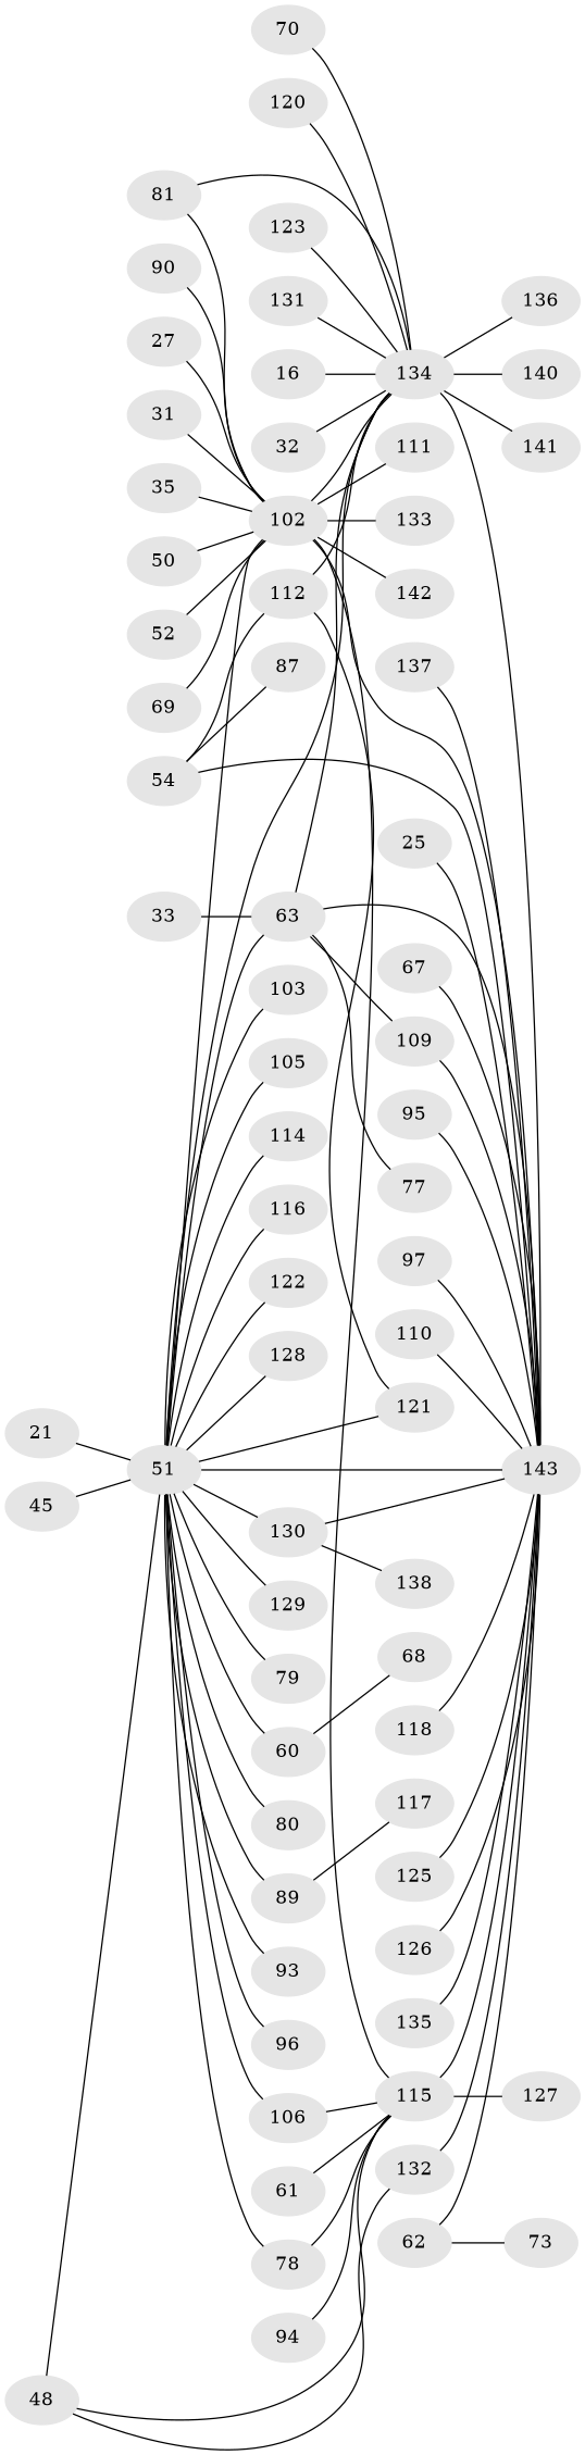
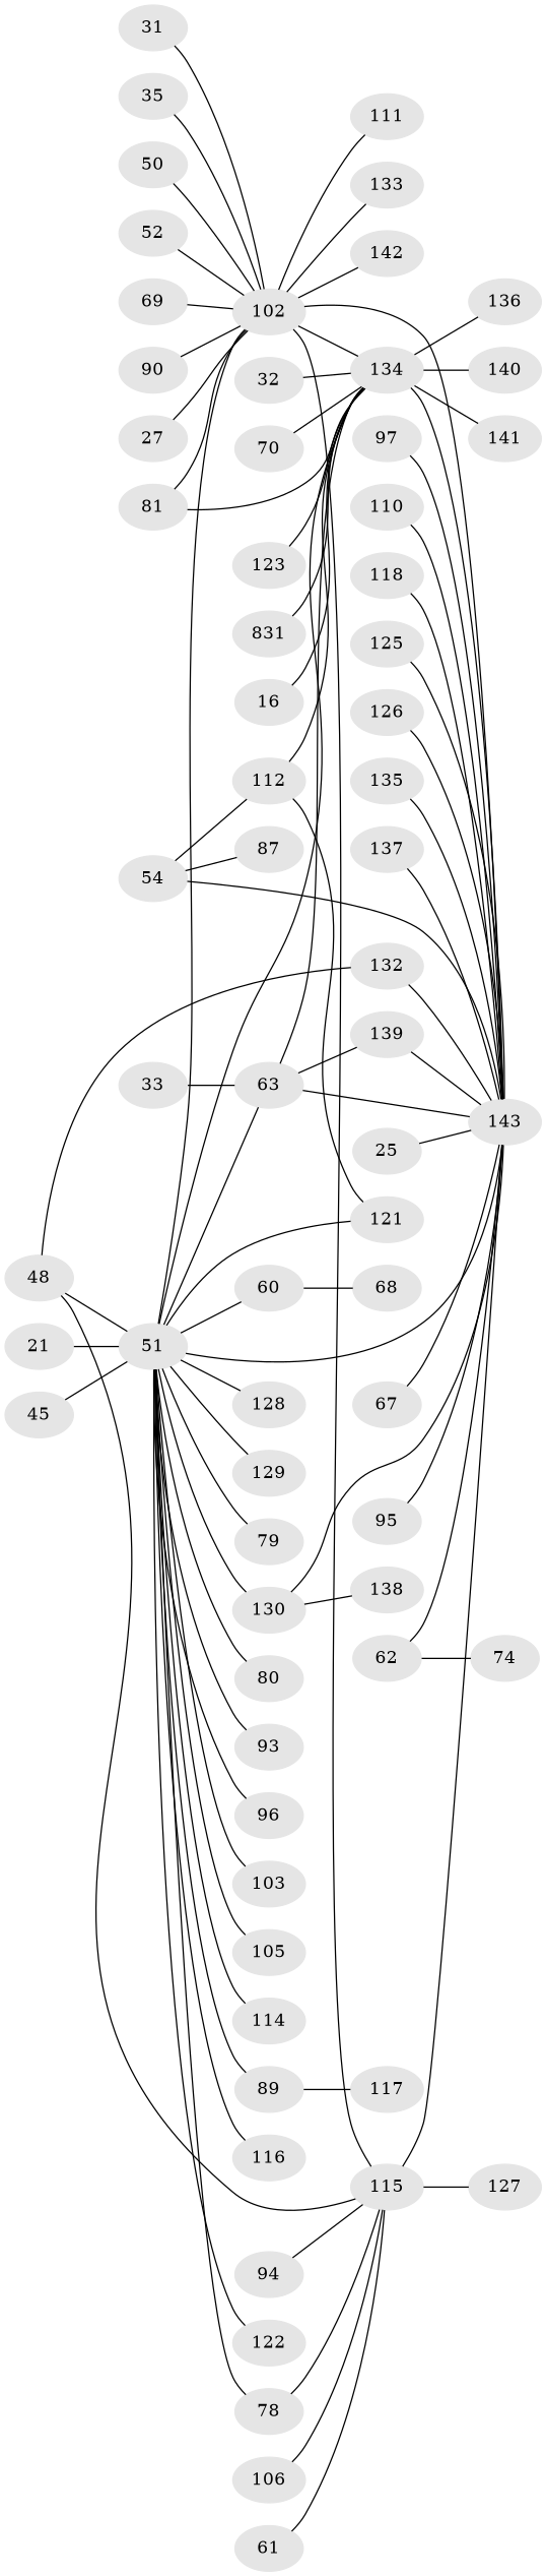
  graph {
    rankdir=LR
    node [color=gray90 style=filled]
    134 [super="+100+99+47+74"]
    143 [super="+124+104+64"]
    136
    140
    141
    16
    51 [super="+8+7"]
    102 [super="+85+41+53+4"]
    63 [super="+29+26"]
    60
    78
    79
    80
    89 [super="+84"]
    93
    96
    103
    105
    106
    114
    116
    121 [super="+82"]
    122 [super="+86+92"]
    128
    129
    130 [super="+12+109+65+75"]
    21
    25
    115 [super="+6+98+28+24+40+44"]
    111
    133 [super="+43+119"]
    142
    27
    31
    32
-   77
-   139 [super="+59" label=109]
+   139 [super="+59"]
    33
    35
    45
    48 [super="+18+30"]
    132 [super="+34+113+39"]
    127
    50
    68
    117 [super="+108"]
    138
    52
    n49 [label=54 super="+20+2"]
    87
    112 [super="+101"]
    61
    62
-   73
+   73 [label=74]
    67
    69
    70
    81 [super="+38+46+76"]
    90
    94
    95
    97
    110 [super="+107"]
    118
-   120
    123
    125
    126 [super="+88"]
-   131
+   131 [label=831]
    135
    137
    134 -- 143 [weight=2]
    134 -- 136
    134 -- 140
    134 -- 141
    16 -- 134
    51 -- 134 [weight=3]
    51 -- 143 [weight=11]
    51 -- 102 [weight=3]
    51 -- 63 [weight=2]
    51 -- 60 [weight=2]
    51 -- 78
    51 -- 79 [weight=2]
    51 -- 80
    51 -- 89
    51 -- 93
    51 -- 96
    51 -- 103
    51 -- 105
-   51 -- 106
    51 -- 114
    51 -- 116
    51 -- 121 [weight=2]
    51 -- 122
    51 -- 128
    51 -- 129
    51 -- 130 [weight=2]
    102 -- 134 [weight=7]
    102 -- 143 [weight=5]
    102 -- 115
    102 -- 111
    102 -- 133
    102 -- 142
    63 -- 134 [weight=2]
    63 -- 143
-   63 -- 77
    63 -- 139
    60 -- 68
    78 -- 115
    89 -- 117
    106 -- 115
    130 -- 143
    130 -- 138
    21 -- 51
    25 -- 143
    115 -- 143 [weight=4]
    115 -- 127
    27 -- 102
    31 -- 102
    32 -- 134
    139 -- 143
    33 -- 63
    35 -- 102
    45 -- 51
    48 -- 51
    48 -- 115
    48 -- 132
    132 -- 143 [weight=3]
    50 -- 102
    52 -- 102
    n49 -- 143 [weight=2]
    n49 -- 87
    n49 -- 112
    112 -- 134
    112 -- 121
    61 -- 115
    62 -- 143 [weight=2]
    62 -- 73
    67 -- 143
    69 -- 102
    70 -- 134
    81 -- 134
    81 -- 102 [weight=3]
    90 -- 102
    94 -- 115
    95 -- 143
    97 -- 143
    110 -- 143
    118 -- 143
-   120 -- 134 [weight=2]
    123 -- 134 [weight=2]
    125 -- 143
    126 -- 143
    131 -- 134
    135 -- 143
    137 -- 143
  }
